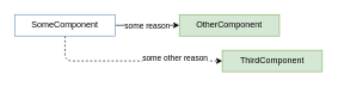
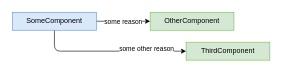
  <mxCell id="0" />
  <mxCell id="1" parent="0" />
  <mxCell id="2" style="edgeStyle=orthogonalEdgeStyle;rounded=0;orthogonalLoop=1;jettySize=auto;html=1;exitX=1;exitY=0.5;exitDx=0;exitDy=0;entryX=0;entryY=0.5;entryDx=0;entryDy=0;" edge="1" parent="1" source="6" target="7"><mxGeometry relative="1" as="geometry" /></mxCell>
  <mxCell id="3" value="some reason" style="edgeLabel;html=1;align=center;verticalAlign=middle;resizable=0;points=[];" vertex="1" connectable="0" parent="2"><mxGeometry x="-0.133" relative="1" as="geometry"><mxPoint x="5" as="offset" /></mxGeometry></mxCell>
- <mxCell id="4" style="edgeStyle=orthogonalEdgeStyle;rounded=1;orthogonalLoop=1;jettySize=auto;html=1;exitX=0.5;exitY=1;exitDx=0;exitDy=0;entryX=0;entryY=0.5;entryDx=0;entryDy=0;dashed=1;" edge="1" parent="1" source="6" target="8"><mxGeometry relative="1" as="geometry" /></mxCell>
+ <mxCell id="4" style="edgeStyle=orthogonalEdgeStyle;rounded=1;orthogonalLoop=1;jettySize=auto;html=1;exitX=0.5;exitY=1;exitDx=0;exitDy=0;entryX=0;entryY=0.5;entryDx=0;entryDy=0;" edge="1" parent="1" source="6" target="8"><mxGeometry relative="1" as="geometry" /></mxCell>
  <mxCell id="5" value="some other reason" style="edgeLabel;html=1;align=center;verticalAlign=middle;resizable=0;points=[];" vertex="1" connectable="0" parent="4"><mxGeometry x="0.474" y="4" relative="1" as="geometry"><mxPoint as="offset" /></mxGeometry></mxCell>
- <mxCell id="6" value="SomeComponent" style="rounded=0;whiteSpace=wrap;html=1;verticalAlign=top;fillColor=#ffffff;strokeColor=#6c8ebf;" vertex="1" parent="1"><mxGeometry x="20" y="20" width="140" height="30" as="geometry" /></mxCell>
+ <mxCell id="6" value="SomeComponent" style="rounded=0;whiteSpace=wrap;html=1;verticalAlign=top;fillColor=#dae8fc;strokeColor=#6c8ebf;" vertex="1" parent="1"><mxGeometry x="20" y="20" width="140" height="30" as="geometry" /></mxCell>
  <mxCell id="7" value="OtherComponent" style="rounded=0;whiteSpace=wrap;html=1;verticalAlign=top;fillColor=#d5e8d4;strokeColor=#82b366;" vertex="1" parent="1"><mxGeometry x="250" y="20" width="140" height="30" as="geometry" /></mxCell>
  <mxCell id="8" value="ThirdComponent" style="rounded=0;whiteSpace=wrap;html=1;verticalAlign=top;fillColor=#d5e8d4;strokeColor=#82b366;" vertex="1" parent="1"><mxGeometry x="310" y="70" width="140" height="30" as="geometry" /></mxCell>
